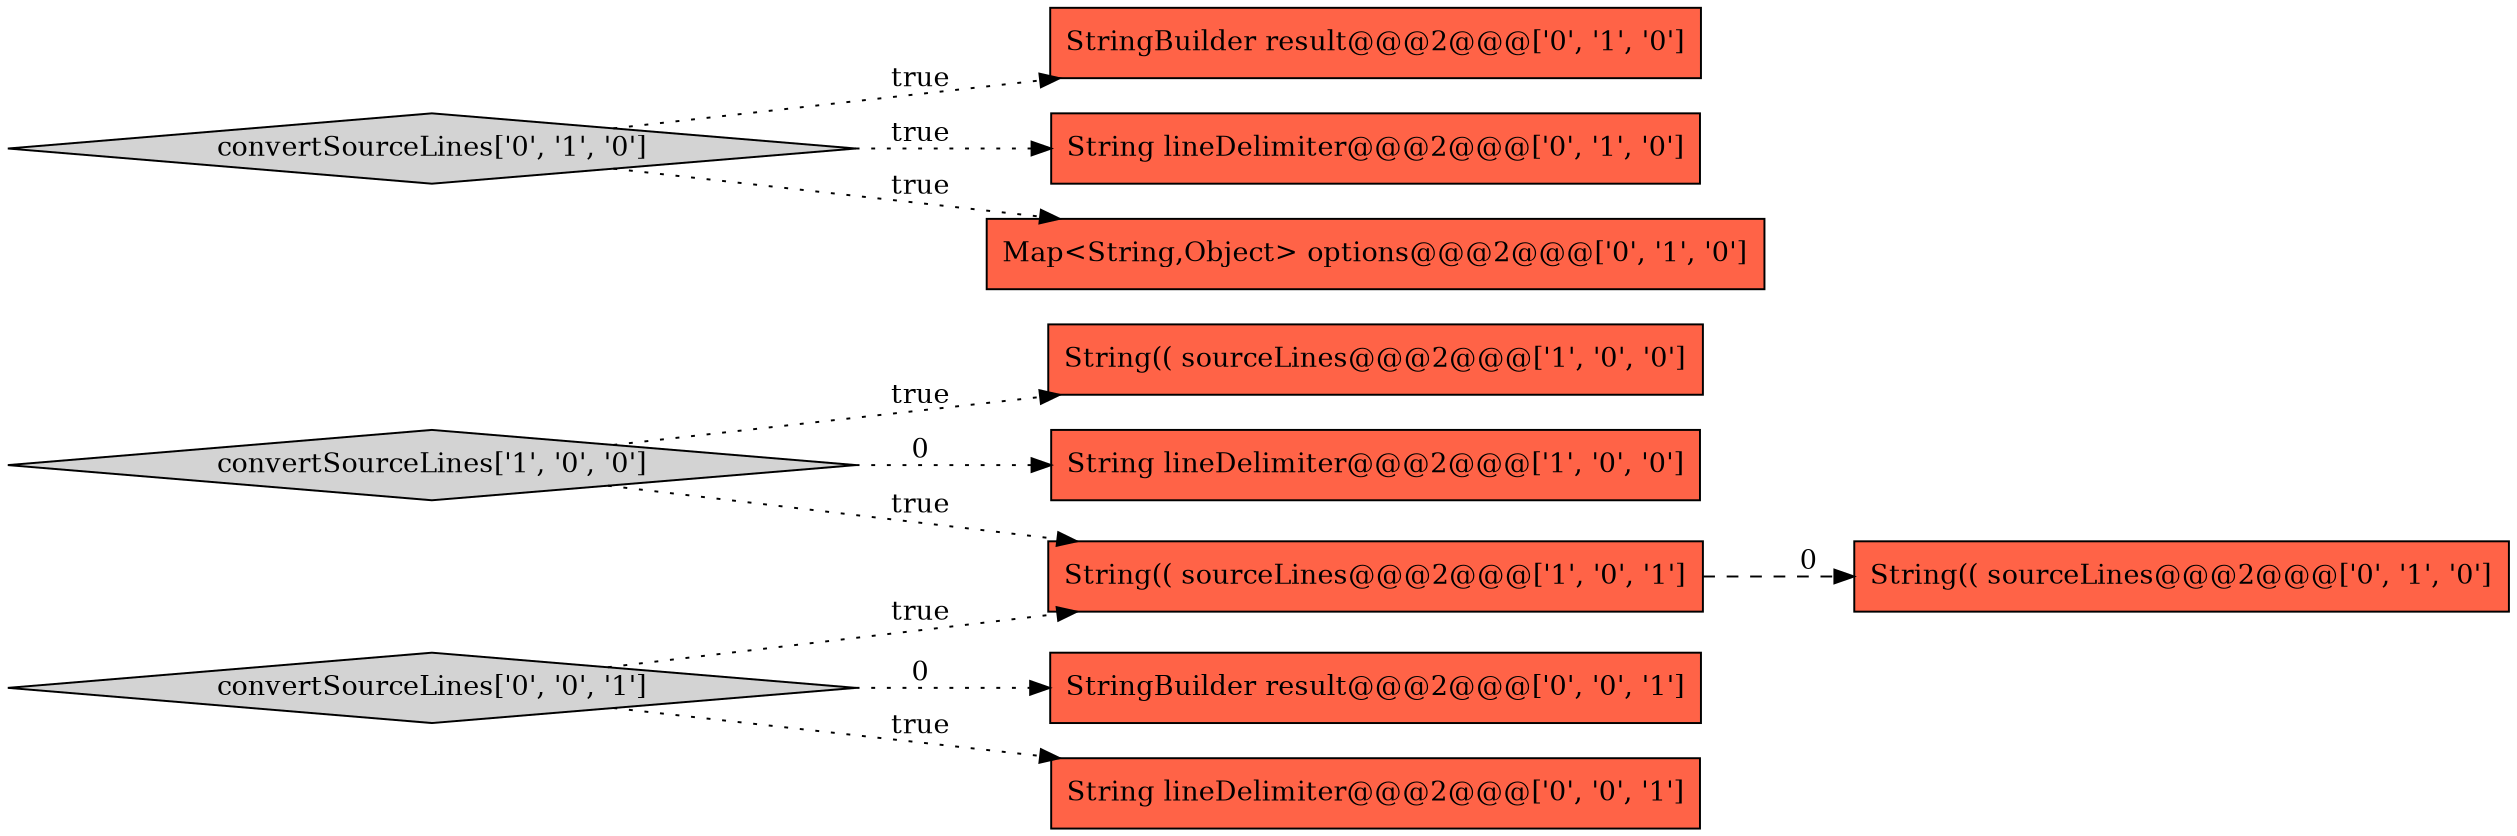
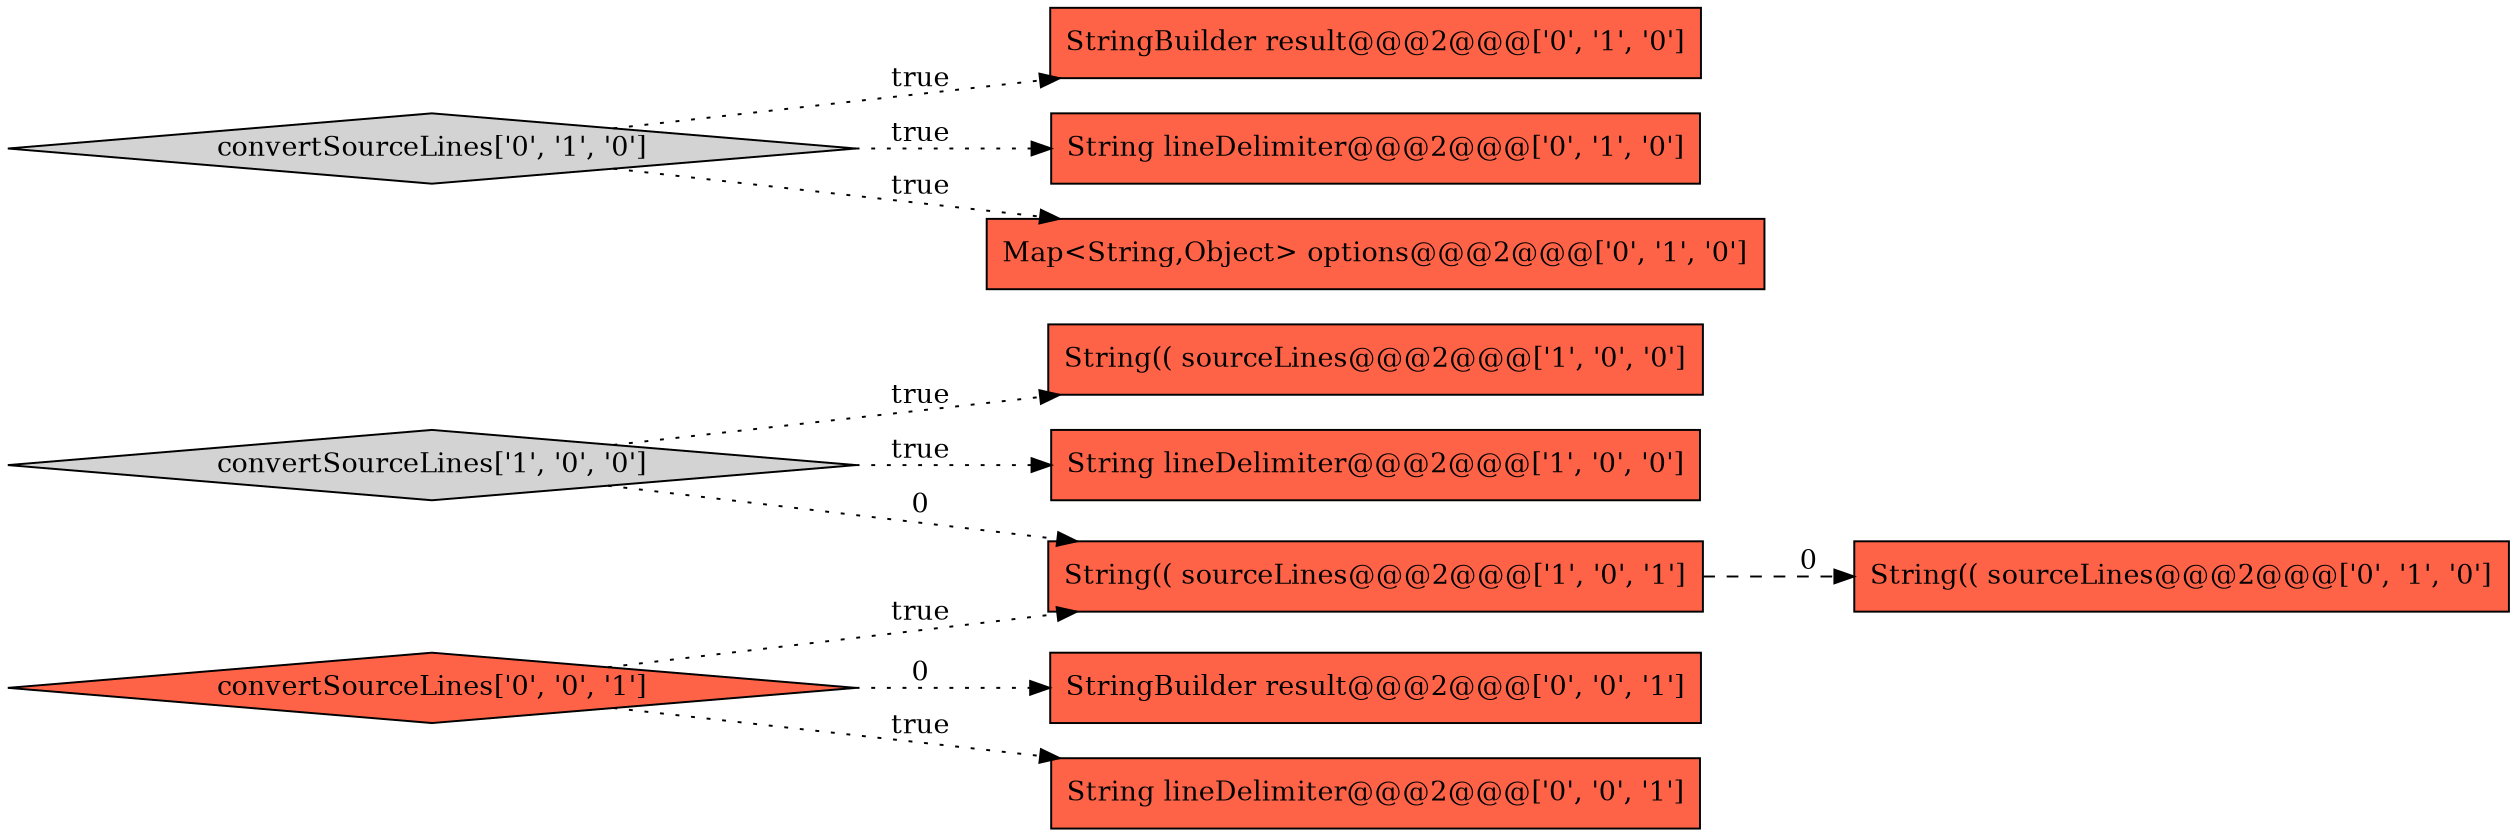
  digraph {
    rankdir=LR
    node [fillcolor=tomato shape=box style=filled]
    edge [style=dotted]
    n1 [fillcolor=lightgray label="convertSourceLines['1', '0', '0']" shape=diamond]
    n2 [label="String(( sourceLines@@@2@@@['1', '0', '0']"]
    n3 [label="String(( sourceLines@@@2@@@['1', '0', '1']"]
    n4 [label="String lineDelimiter@@@2@@@['1', '0', '0']"]
    n5 [label="String(( sourceLines@@@2@@@['0', '1', '0']"]
    n6 [label="StringBuilder result@@@2@@@['0', '1', '0']"]
-   n7 [fillcolor=lightgray label="convertSourceLines['0', '0', '1']" shape=diamond]
+   n7 [label="convertSourceLines['0', '0', '1']" shape=diamond]
    n8 [label="StringBuilder result@@@2@@@['0', '0', '1']"]
    n9 [label="String lineDelimiter@@@2@@@['0', '0', '1']"]
    n10 [label="String lineDelimiter@@@2@@@['0', '1', '0']"]
    n11 [fillcolor=lightgray label="convertSourceLines['0', '1', '0']" shape=diamond]
    n12 [label="Map<String,Object> options@@@2@@@['0', '1', '0']"]
    n1 -> n2 [label=true]
-   n1 -> n3 [label=true]
-   n1 -> n4 [label=0]
+   n1 -> n3 [label=0]
+   n1 -> n4 [label=true]
    n3 -> n5 [label=0 style=dashed]
    n7 -> n3 [label=true]
    n7 -> n8 [label=0]
    n7 -> n9 [label=true]
    n11 -> n6 [label=true]
    n11 -> n10 [label=true]
    n11 -> n12 [label=true]
  }
